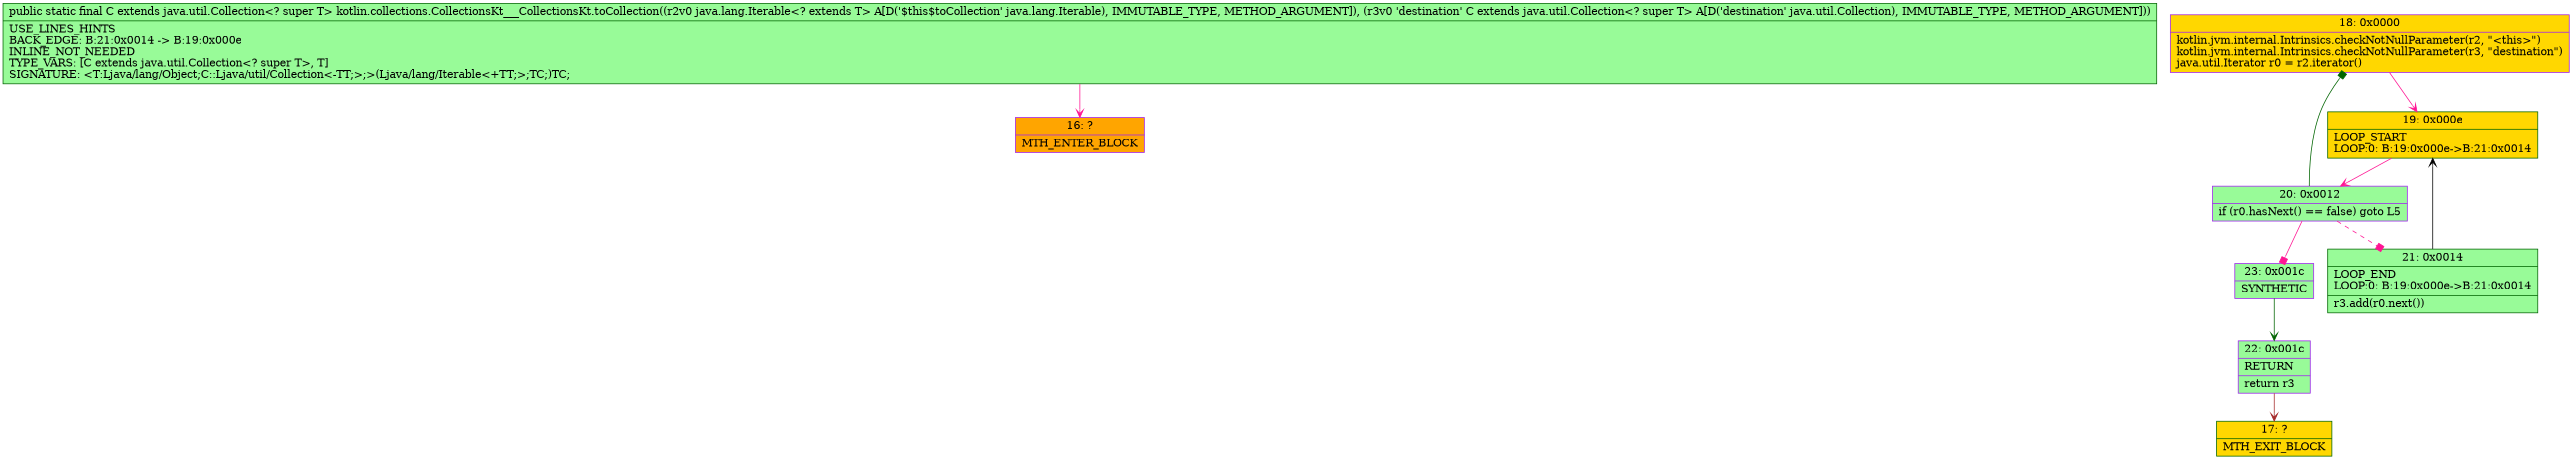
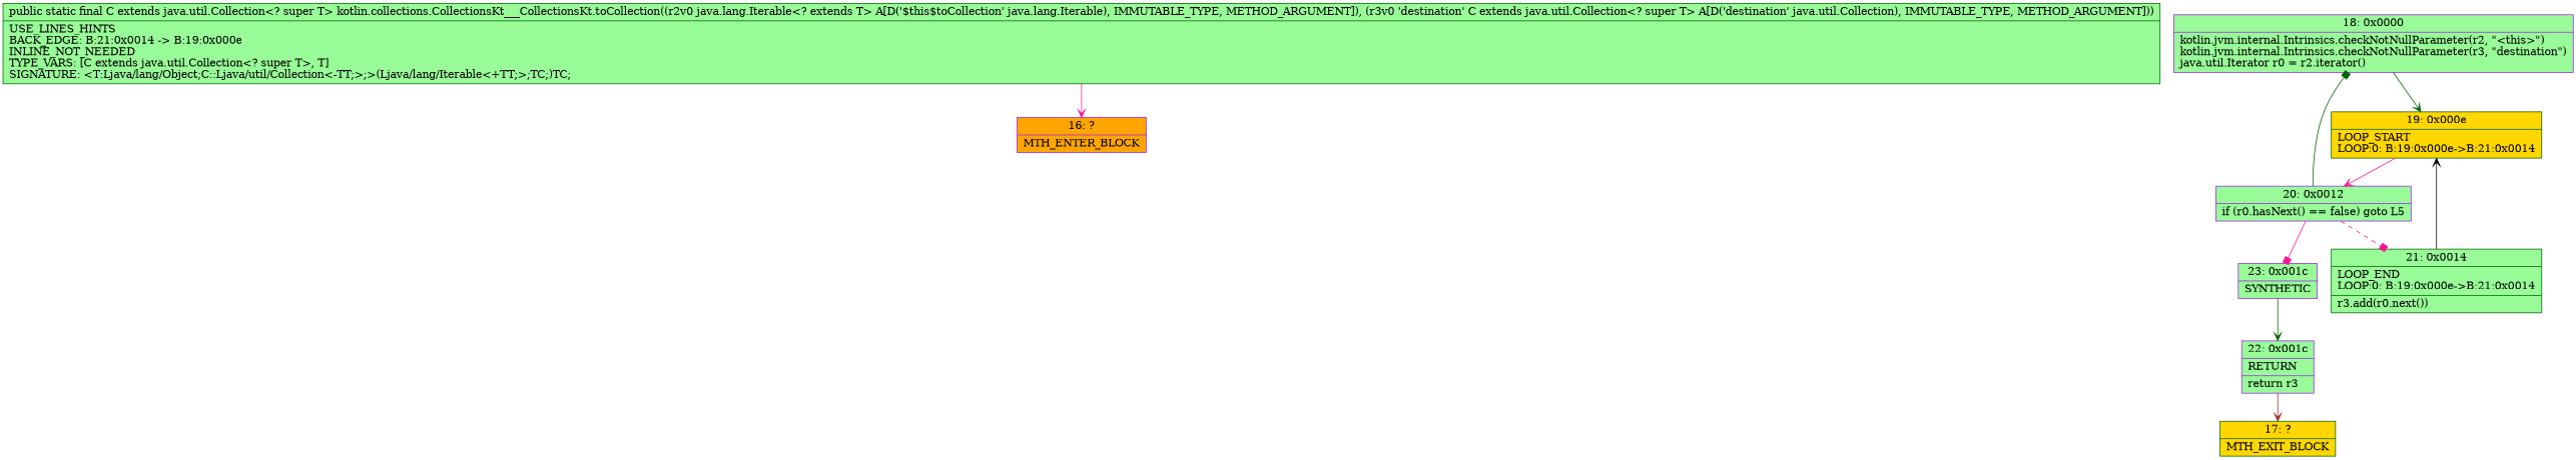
  digraph {
    node [color=purple fillcolor=palegreen shape=record style=filled]
    edge [arrowhead=vee color=deeppink]
    n1 [fillcolor=orange label="{16\:\ ?|MTH_ENTER_BLOCK\l}"]
-   n2 [fillcolor=gold label="{18\:\ 0x0000|kotlin.jvm.internal.Intrinsics.checkNotNullParameter(r2, \"\<this\>\")\lkotlin.jvm.internal.Intrinsics.checkNotNullParameter(r3, \"destination\")\ljava.util.Iterator r0 = r2.iterator()\l}"]
+   n2 [label="{18\:\ 0x0000|kotlin.jvm.internal.Intrinsics.checkNotNullParameter(r2, \"\<this\>\")\lkotlin.jvm.internal.Intrinsics.checkNotNullParameter(r3, \"destination\")\ljava.util.Iterator r0 = r2.iterator()\l}"]
    n3 [color=darkgreen fillcolor=gold label="{19\:\ 0x000e|LOOP_START\lLOOP:0: B:19:0x000e\-\>B:21:0x0014\l}"]
    n4 [label="{20\:\ 0x0012|if (r0.hasNext() == false) goto L5\l}"]
    n5 [color=darkgreen label="{21\:\ 0x0014|LOOP_END\lLOOP:0: B:19:0x000e\-\>B:21:0x0014\l|r3.add(r0.next())\l}"]
    n6 [label="{23\:\ 0x001c|SYNTHETIC\l}"]
    n7 [label="{22\:\ 0x001c|RETURN\l|return r3\l}"]
    n8 [color=darkgreen fillcolor=gold label="{17\:\ ?|MTH_EXIT_BLOCK\l}"]
    n9 [color=darkgreen label="{public static final C extends java.util.Collection\<? super T\> kotlin.collections.CollectionsKt___CollectionsKt.toCollection((r2v0 java.lang.Iterable\<? extends T\> A[D('$this$toCollection' java.lang.Iterable), IMMUTABLE_TYPE, METHOD_ARGUMENT]), (r3v0 'destination' C extends java.util.Collection\<? super T\> A[D('destination' java.util.Collection), IMMUTABLE_TYPE, METHOD_ARGUMENT]))  | USE_LINES_HINTS\lBACK_EDGE: B:21:0x0014 \-\> B:19:0x000e\lINLINE_NOT_NEEDED\lTYPE_VARS: [C extends java.util.Collection\<? super T\>, T]\lSIGNATURE: \<T:Ljava\/lang\/Object;C::Ljava\/util\/Collection\<\-TT;\>;\>(Ljava\/lang\/Iterable\<+TT;\>;TC;)TC;\l}"]
-   n2 -> n3
+   n2 -> n3 [color=darkgreen]
    n3 -> n4
    n4 -> n2 [arrowhead=box color=darkgreen]
    n4 -> n5 [arrowhead=box style=dashed]
    n4 -> n6 [arrowhead=box]
    n5 -> n3 [color=black]
    n6 -> n7 [color=darkgreen]
    n7 -> n8 [color=brown]
    n9 -> n1
  }
